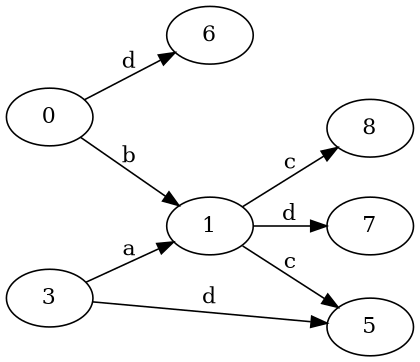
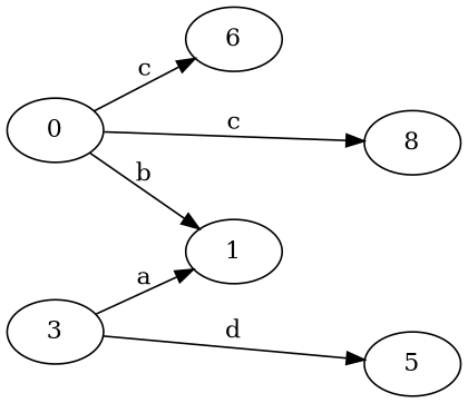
  strict digraph {
    rankdir=LR
    0
    6
    1
    3
    5
    n6 [label=8]
-   7
-   0 -> 6 [label=d]
+   0 -> 6 [label=c]
    0 -> 1 [label=b]
-   1 -> 5 [label=c]
-   1 -> n6 [label=c]
-   1 -> 7 [label=d]
+   0 -> n6 [label=c]
    3 -> 1 [label=a]
    3 -> 5 [label=d]
  }
